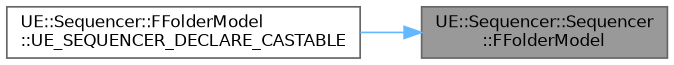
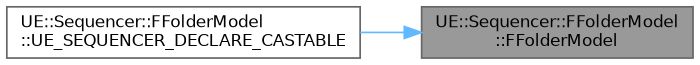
  digraph {
    rankdir=RL
    node [fontname=Helvetica fontsize=10 shape=box style=filled]
-   n1 [color=gray40 fillcolor=grey60 fontcolor=black height=0.2 label="UE::Sequencer::Sequencer\l::FFolderModel" width=0.4]
+   n1 [color=gray40 fillcolor=grey60 fontcolor=black height=0.2 label="UE::Sequencer::FFolderModel\l::FFolderModel" width=0.4]
    n2 [color=grey40 fillcolor=white height=0.2 label="UE::Sequencer::FFolderModel\l::UE_SEQUENCER_DECLARE_CASTABLE" width=0.4]
    n1 -> n2 [color=steelblue1 dir=back fontname=Helvetica fontsize=10 labelfontname=Helvetica labelfontsize=10 style=solid]
  }
